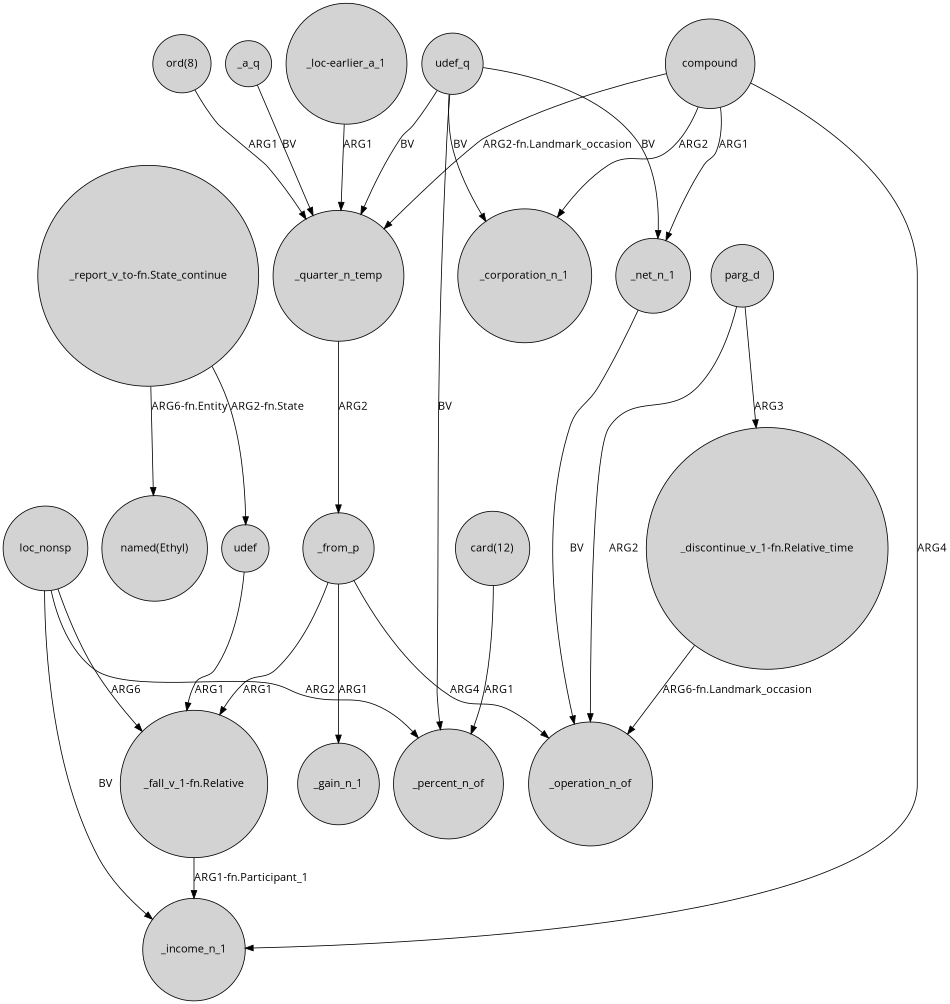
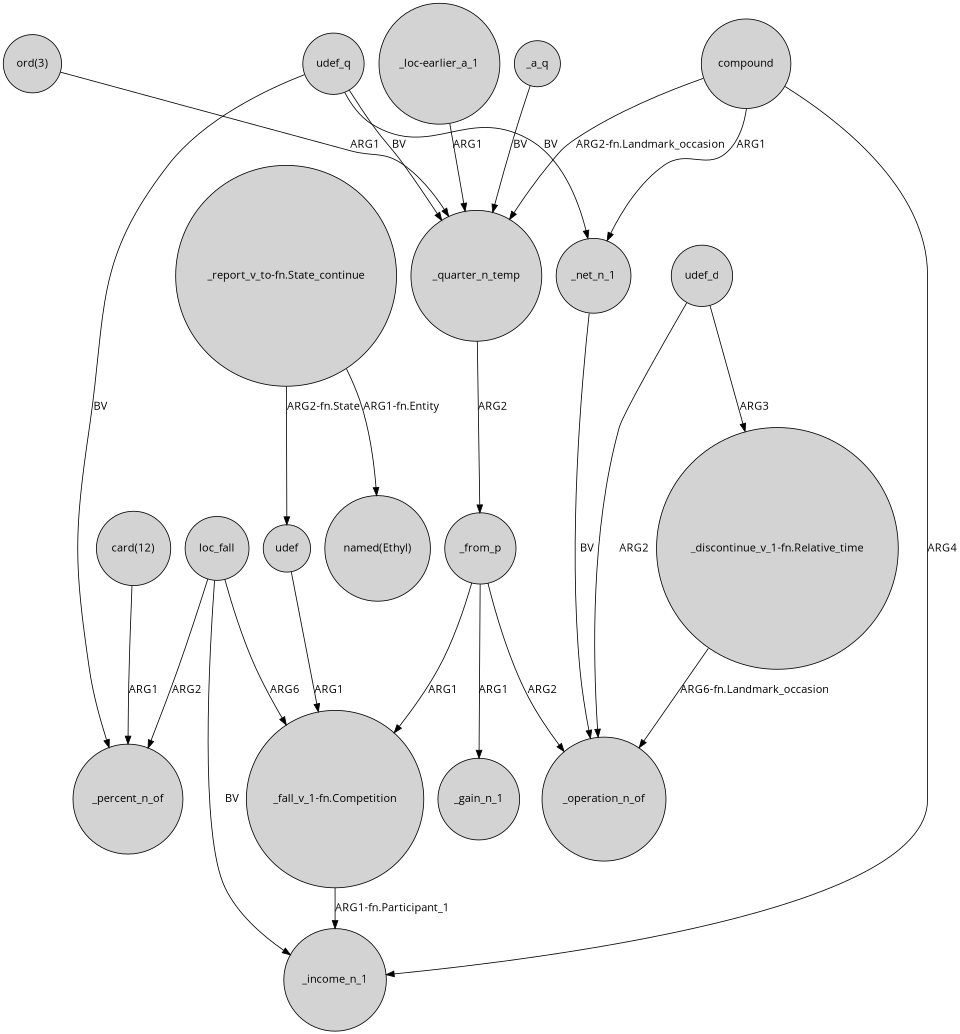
  digraph {
    fontname="Open Sans"
    node [fontname="Open Sans" shape=circle style=filled]
    edge [fontname="Open Sans"]
    _from_p
-   "_fall_v_1-fn.Competition" [label="_fall_v_1-fn.Relative"]
+   "_fall_v_1-fn.Competition"
    _operation_n_of
    _gain_n_1
    _quarter_n_temp
    _income_n_1
-   "ord(3)" [label="ord(8)"]
+   "ord(3)"
    n8 [label=udef]
    udef_q
    _percent_n_of
    _net_n_1
-   _corporation_n_1
    "_report_v_to-fn.State_continue"
    "named(Ethyl)"
-   loc_nonsp
-   parg_d
+   loc_nonsp [label=loc_fall]
+   parg_d [label=udef_d]
    "_discontinue_v_1-fn.Relative_time"
    _a_q
    compound
    n20 [label="_loc-earlier_a_1"]
    "card(12)"
    _from_p -> "_fall_v_1-fn.Competition" [label=ARG1]
-   _from_p -> _operation_n_of [label=ARG4]
+   _from_p -> _operation_n_of [label=ARG2]
    _from_p -> _gain_n_1 [label=ARG1]
    "_fall_v_1-fn.Competition" -> _income_n_1 [label="ARG1-fn.Participant_1"]
    _quarter_n_temp -> _from_p [label=ARG2]
    "ord(3)" -> _quarter_n_temp [label=ARG1]
    n8 -> "_fall_v_1-fn.Competition" [label=ARG1]
    udef_q -> _quarter_n_temp [label=BV]
    udef_q -> _percent_n_of [label=BV]
    udef_q -> _net_n_1 [label=BV]
-   udef_q -> _corporation_n_1 [label=BV]
    _net_n_1 -> _operation_n_of [label=BV]
    "_report_v_to-fn.State_continue" -> n8 [label="ARG2-fn.State"]
-   "_report_v_to-fn.State_continue" -> "named(Ethyl)" [label="ARG6-fn.Entity"]
+   "_report_v_to-fn.State_continue" -> "named(Ethyl)" [label="ARG1-fn.Entity"]
    loc_nonsp -> "_fall_v_1-fn.Competition" [label=ARG6]
    loc_nonsp -> _income_n_1 [label=BV]
    loc_nonsp -> _percent_n_of [label=ARG2]
    parg_d -> _operation_n_of [label=ARG2]
    parg_d -> "_discontinue_v_1-fn.Relative_time" [label=ARG3]
    "_discontinue_v_1-fn.Relative_time" -> _operation_n_of [label="ARG6-fn.Landmark_occasion"]
    _a_q -> _quarter_n_temp [label=BV]
    compound -> _quarter_n_temp [label="ARG2-fn.Landmark_occasion"]
    compound -> _income_n_1 [label=ARG4]
    compound -> _net_n_1 [label=ARG1]
-   compound -> _corporation_n_1 [label=ARG2]
    n20 -> _quarter_n_temp [label=ARG1]
    "card(12)" -> _percent_n_of [label=ARG1]
  }
